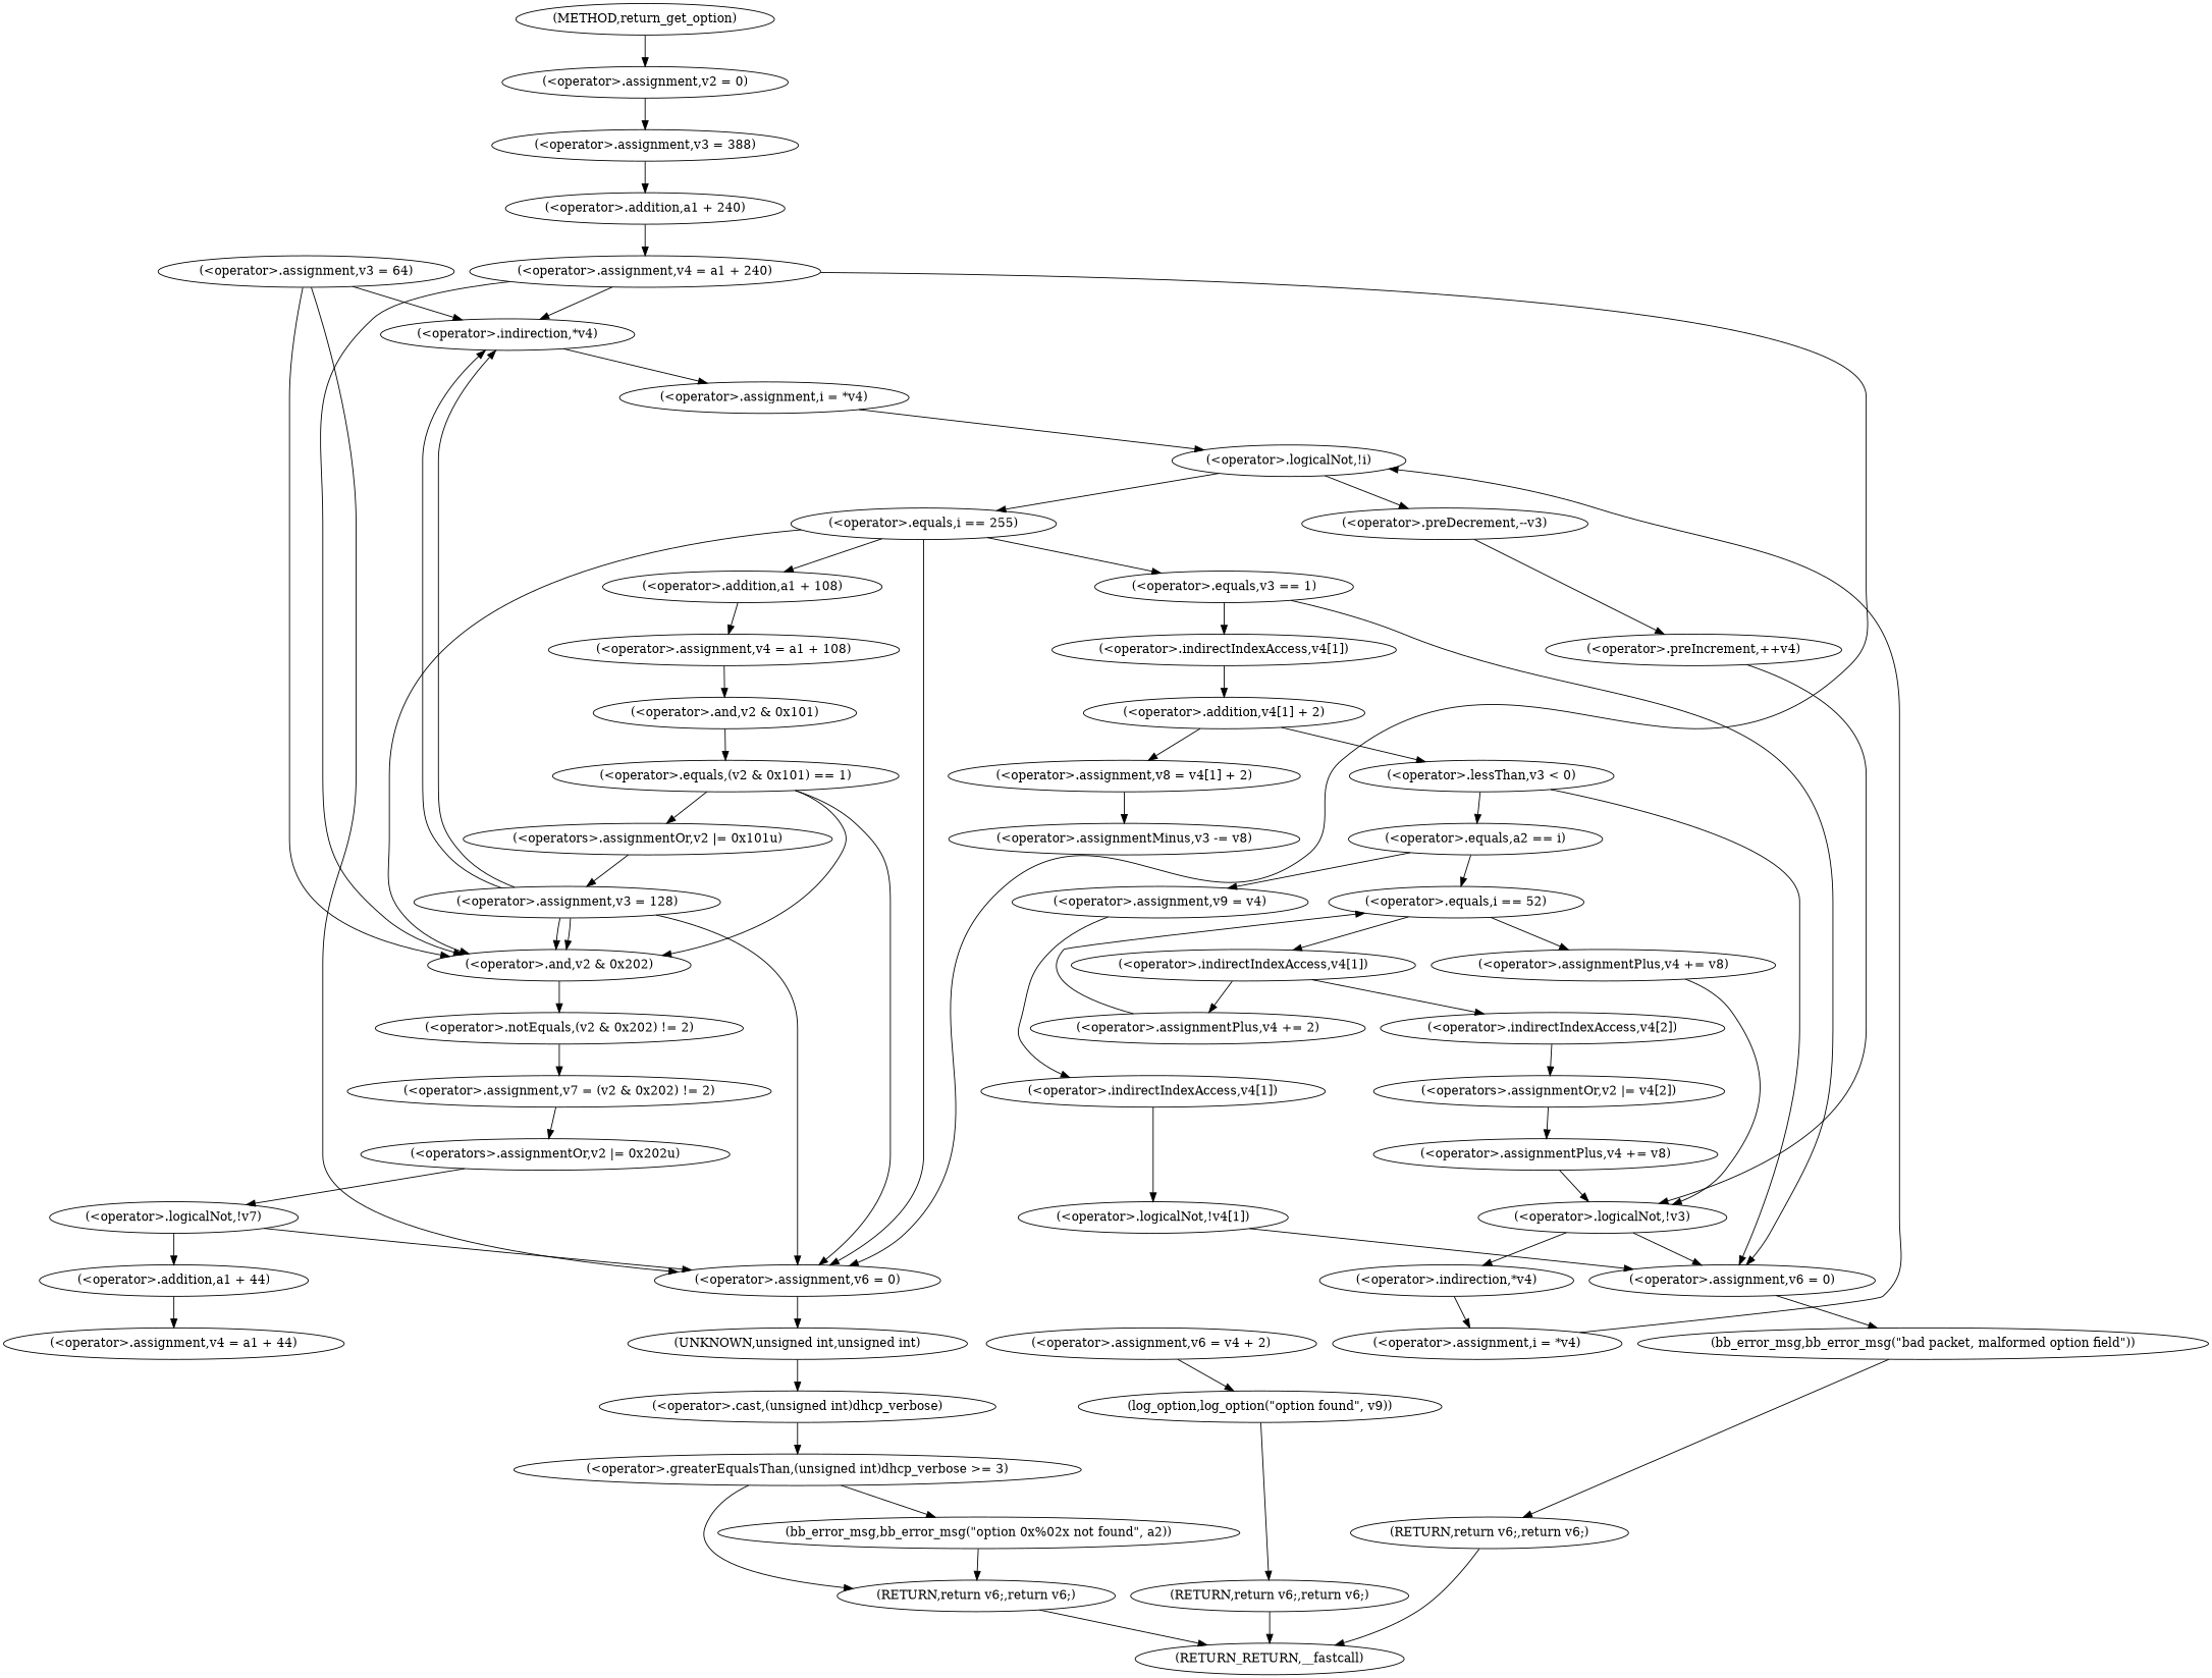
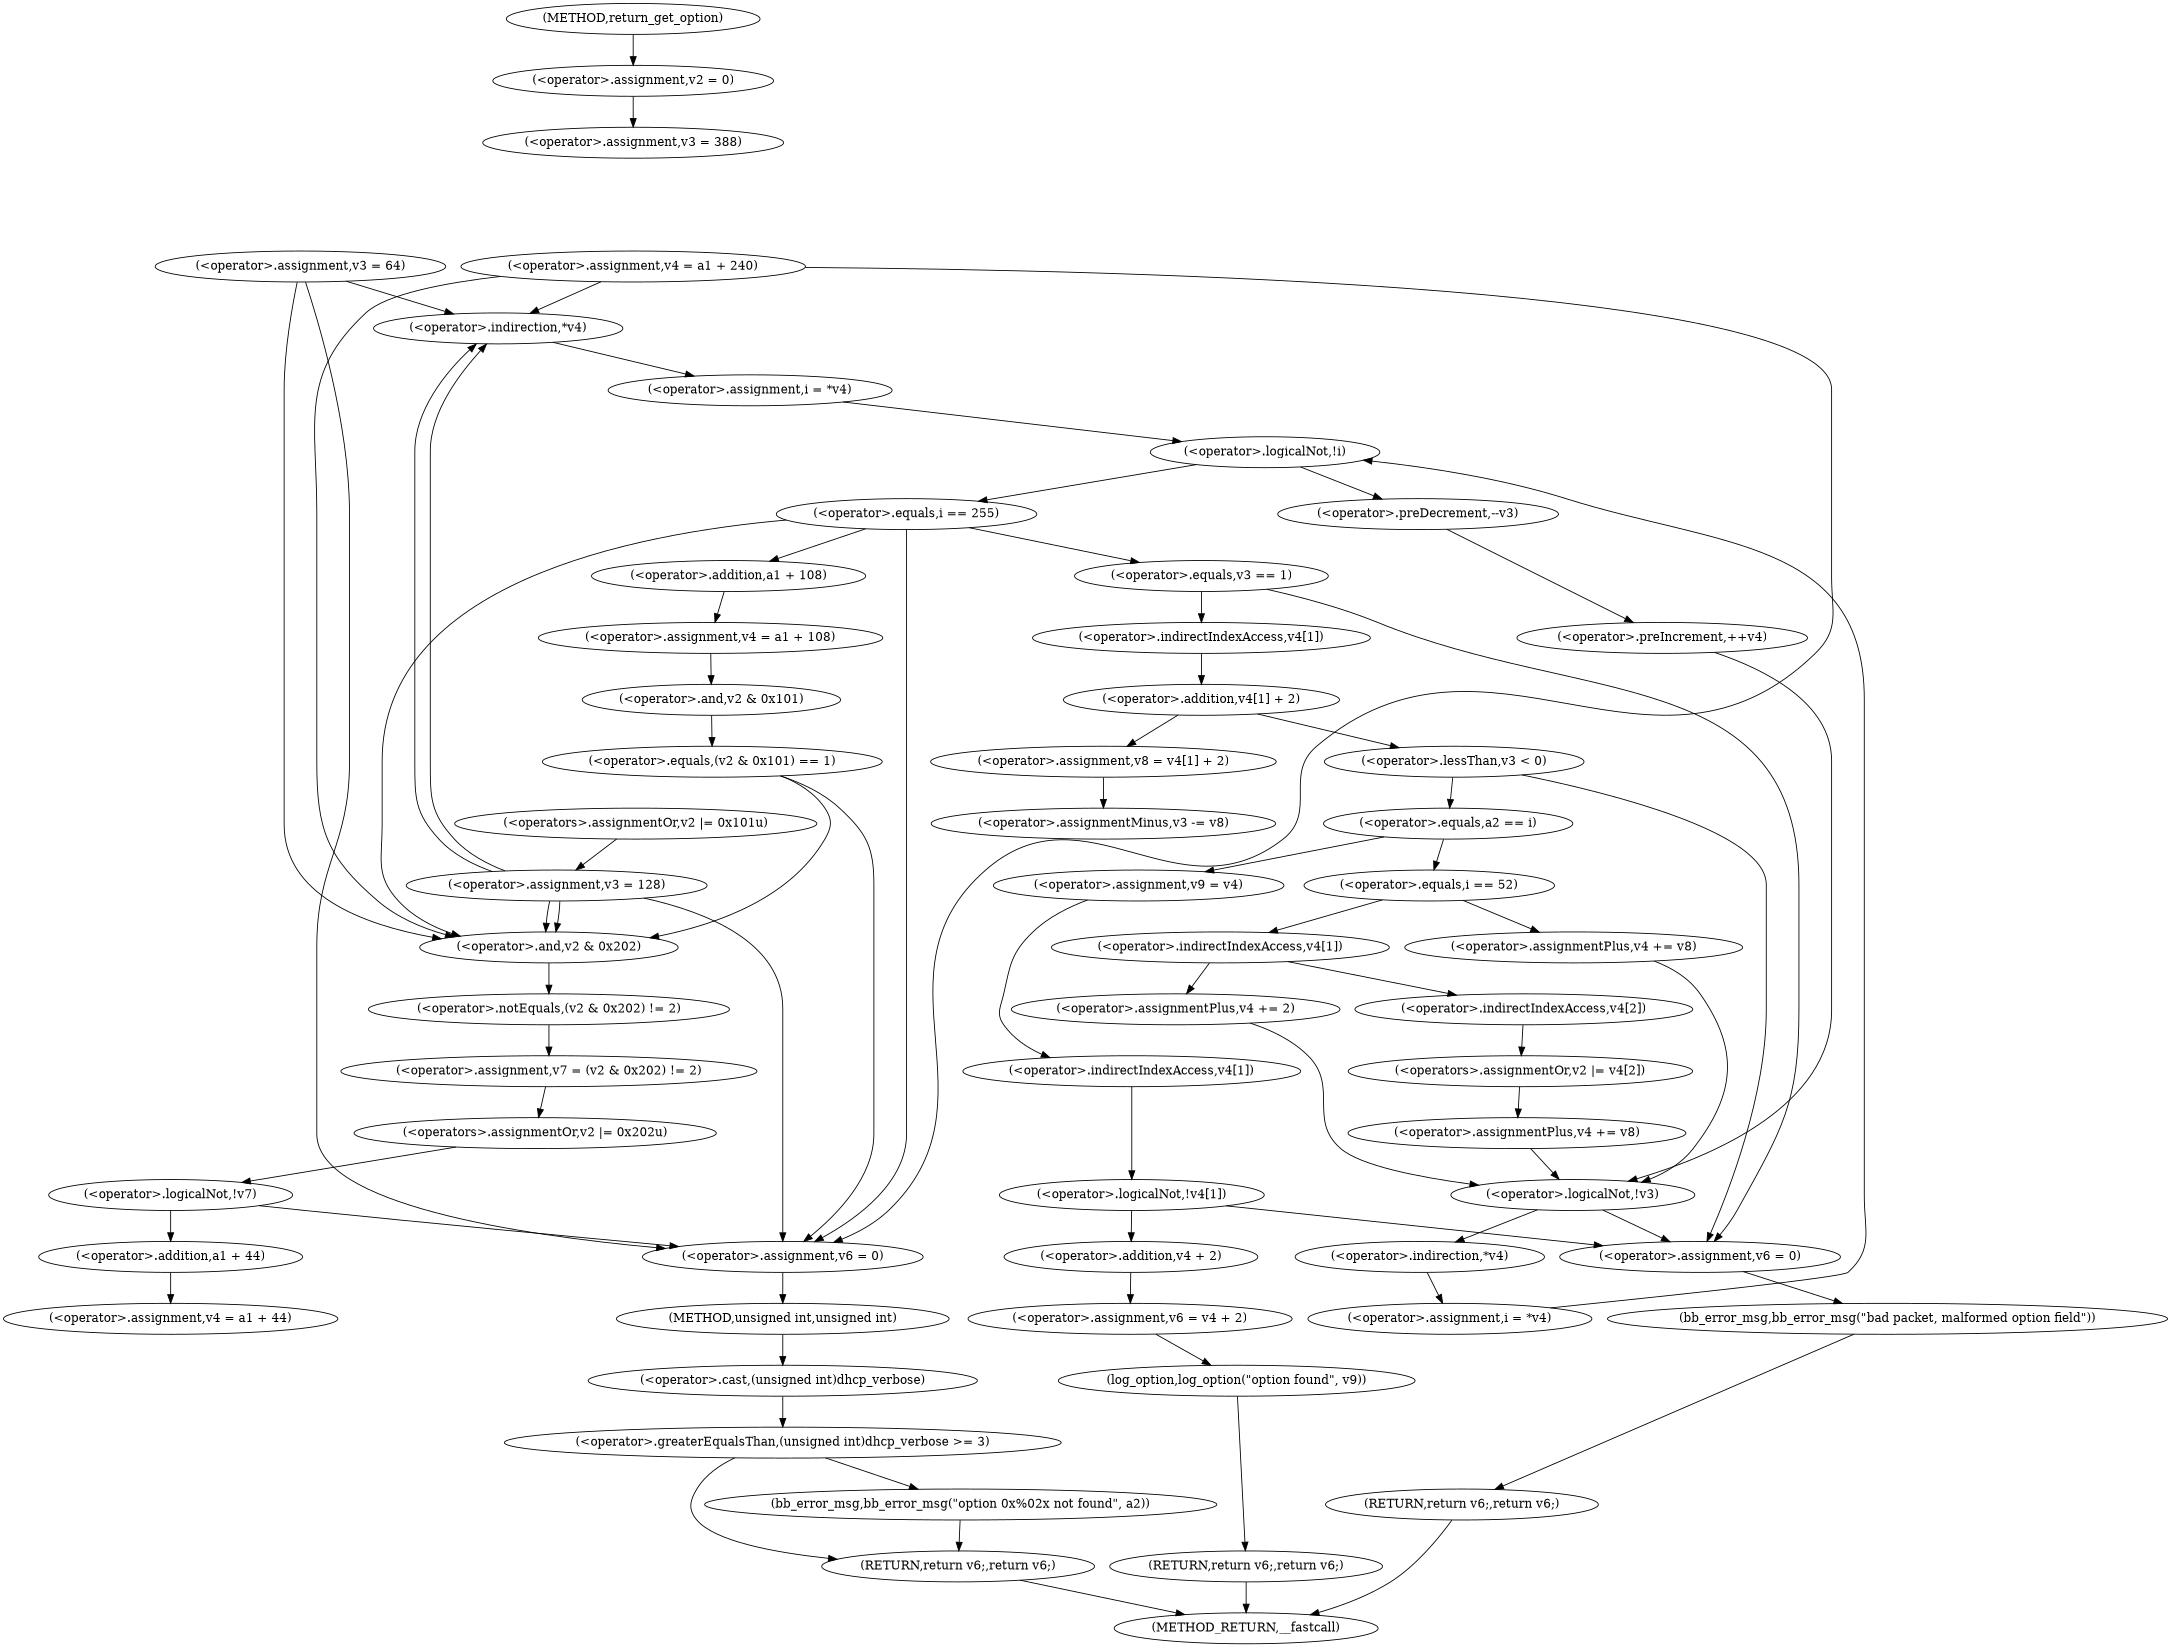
  digraph {
    fontname="DejaVu Serif"
    node [fontname="DejaVu Serif"]
    edge [fontname="DejaVu Serif"]
    n1 [label="(<operator>.assignment,v2 = 0)"]
    n2 [label="(<operator>.assignment,v3 = 388)"]
-   n3 [label="(<operator>.addition,a1 + 240)"]
    n4 [label="(<operator>.assignment,v4 = a1 + 240)"]
    n5 [label="(<operator>.indirection,*v4)"]
    n6 [label="(<operator>.and,v2 & 0x202)"]
    n7 [label="(<operator>.assignment,v6 = 0)"]
    n8 [label="(<operator>.assignment,i = *v4)"]
    n9 [label="(<operator>.notEquals,(v2 & 0x202) != 2)"]
-   n10 [label="(UNKNOWN,unsigned int,unsigned int)"]
+   n10 [label="(METHOD,unsigned int,unsigned int)"]
    n11 [label="(<operator>.logicalNot,!i)"]
    n12 [label="(<operator>.preDecrement,--v3)"]
    n13 [label="(<operator>.equals,i == 255)"]
    n14 [label="(<operator>.assignment,i = *v4)"]
    n15 [label="(<operator>.indirection,*v4)"]
    n16 [label="(<operator>.preIncrement,++v4)"]
    n17 [label="(<operator>.equals,v3 == 1)"]
    n18 [label="(<operator>.addition,a1 + 108)"]
    n19 [label="(<operator>.logicalNot,!v3)"]
    n20 [label="(<operator>.assignment,v6 = 0)"]
    n21 [label="(<operator>.indirectIndexAccess,v4[1])"]
    n22 [label="(<operator>.assignment,v4 = a1 + 108)"]
    n23 [label="(<operator>.addition,v4[1] + 2)"]
    n24 [label="(bb_error_msg,bb_error_msg(\"bad packet, malformed option field\"))"]
    n25 [label="(<operator>.assignment,v8 = v4[1] + 2)"]
    n26 [label="(<operator>.assignmentMinus,v3 -= v8)"]
    n27 [label="(<operator>.lessThan,v3 < 0)"]
    n28 [label="(<operator>.equals,a2 == i)"]
    n29 [label="(<operator>.assignment,v9 = v4)"]
    n30 [label="(<operator>.equals,i == 52)"]
    n31 [label="(<operator>.indirectIndexAccess,v4[1])"]
    n32 [label="(<operator>.indirectIndexAccess,v4[1])"]
    n33 [label="(<operator>.assignmentPlus,v4 += v8)"]
    n34 [label="(<operator>.logicalNot,!v4[1])"]
+   n35 [label="(<operator>.addition,v4 + 2)"]
    n36 [label="(<operator>.assignment,v6 = v4 + 2)"]
    n37 [label="(RETURN,return v6;,return v6;)"]
-   n38 [label="(RETURN_RETURN,__fastcall)"]
+   n38 [label="(METHOD_RETURN,__fastcall)"]
    n39 [label="(log_option,log_option(\"option found\", v9))"]
    n40 [label="(RETURN,return v6;,return v6;)"]
    n41 [label="(<operator>.indirectIndexAccess,v4[2])"]
    n42 [label="(<operator>.assignmentPlus,v4 += 2)"]
    n43 [label="(<operators>.assignmentOr,v2 |= v4[2])"]
    n44 [label="(<operator>.assignmentPlus,v4 += v8)"]
    n45 [label="(<operator>.and,v2 & 0x101)"]
    n46 [label="(<operator>.equals,(v2 & 0x101) == 1)"]
    n47 [label="(<operators>.assignmentOr,v2 |= 0x101u)"]
    n48 [label="(<operator>.assignment,v3 = 128)"]
    n49 [label="(<operator>.assignment,v7 = (v2 & 0x202) != 2)"]
    n50 [label="(<operators>.assignmentOr,v2 |= 0x202u)"]
    n51 [label="(<operator>.logicalNot,!v7)"]
    n52 [label="(<operator>.addition,a1 + 44)"]
    n53 [label="(<operator>.assignment,v4 = a1 + 44)"]
    n54 [label="(<operator>.assignment,v3 = 64)"]
    n55 [label="(<operator>.cast,(unsigned int)dhcp_verbose)"]
    n56 [label="(<operator>.greaterEqualsThan,(unsigned int)dhcp_verbose >= 3)"]
    n57 [label="(bb_error_msg,bb_error_msg(\"option 0x%02x not found\", a2))"]
    n58 [label="(RETURN,return v6;,return v6;)"]
    n59 [label="(METHOD,return_get_option)"]
    n1 -> n2
-   n2 -> n3
-   n3 -> n4
    n4 -> n5
    n4 -> n6
    n4 -> n7
    n5 -> n8
    n6 -> n9
    n7 -> n10
    n8 -> n11
    n9 -> n49
    n10 -> n55
    n11 -> n12
    n11 -> n13
    n12 -> n16
    n13 -> n6
    n13 -> n7
    n13 -> n17
    n13 -> n18
    n14 -> n11
    n15 -> n14
    n16 -> n19
    n17 -> n20
    n17 -> n21
    n18 -> n22
    n19 -> n15
    n19 -> n20
    n20 -> n24
    n21 -> n23
    n22 -> n45
    n23 -> n25
    n23 -> n27
    n24 -> n37
    n25 -> n26
    n27 -> n20
    n27 -> n28
    n28 -> n29
    n28 -> n30
    n29 -> n31
    n30 -> n32
    n30 -> n33
    n31 -> n34
    n32 -> n41
    n32 -> n42
    n33 -> n19
    n34 -> n20
+   n34 -> n35
+   n35 -> n36
    n36 -> n39
    n37 -> n38
    n39 -> n40
    n40 -> n38
    n41 -> n43
-   n42 -> n30
+   n42 -> n19
    n43 -> n44
    n44 -> n19
    n45 -> n46
    n46 -> n6
    n46 -> n7
-   n46 -> n47
    n47 -> n48
    n48 -> n5
    n48 -> n5
    n48 -> n6
    n48 -> n6
    n48 -> n7
    n49 -> n50
    n50 -> n51
    n51 -> n7
    n51 -> n52
    n52 -> n53
    n54 -> n5
    n54 -> n6
    n54 -> n7
    n55 -> n56
    n56 -> n57
    n56 -> n58
    n57 -> n58
    n58 -> n38
    n59 -> n1
  }
